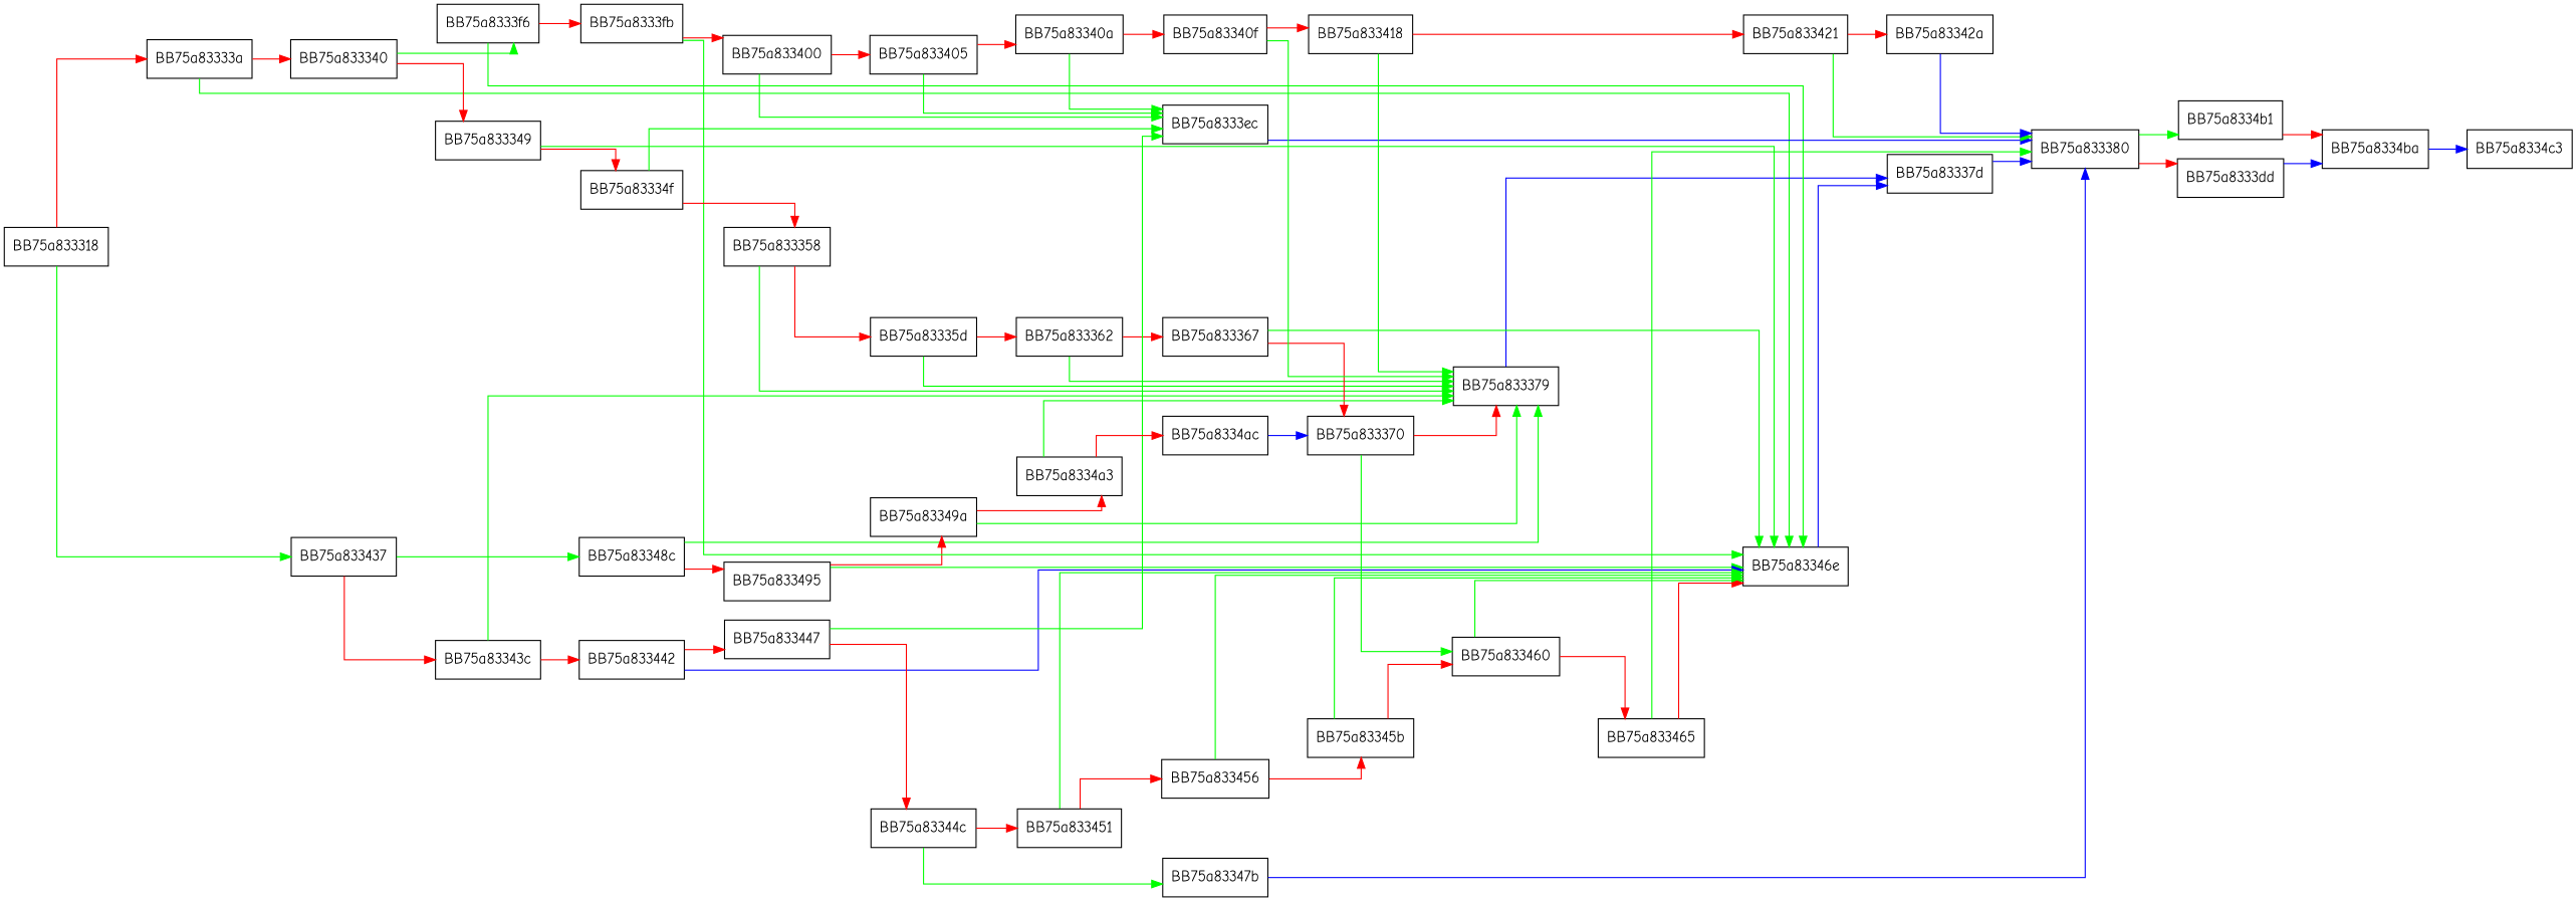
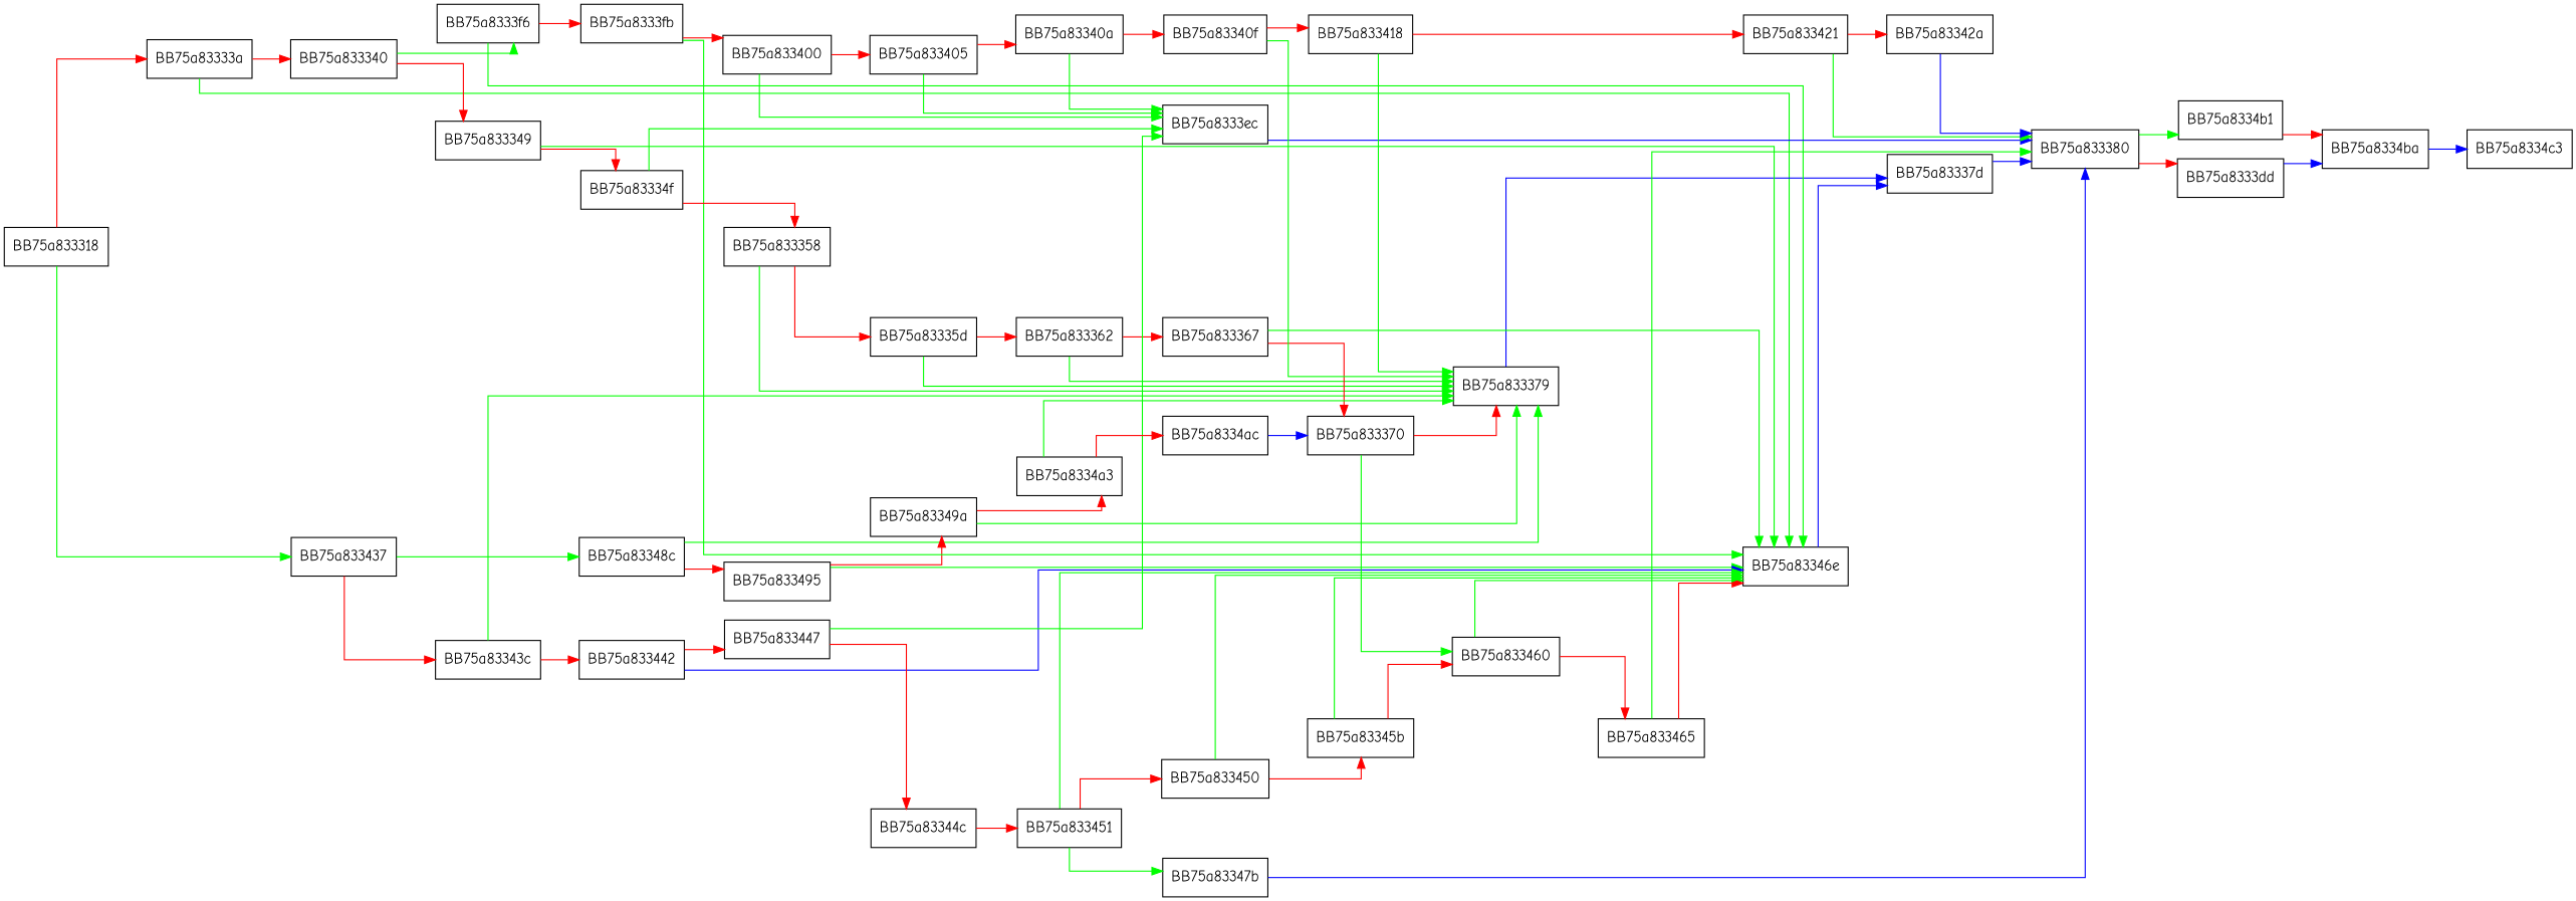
  digraph {
    fontname="Comic Neue"
    rankdir=LR
    splines=ortho
    node [fontname="Comic Neue" shape=box]
    edge [color=red fontname="Comic Neue"]
    BB75a833318
    BB75a833437
    BB75a83333a
    BB75a83348c
    BB75a83343c
    BB75a83346e
    BB75a833340
    BB75a833379
    BB75a833495
    BB75a833442
    BB75a83337d
    BB75a8333f6
    BB75a833349
    BB75a833380
    BB75a8333fb
    BB75a83334f
    BB75a833400
    BB75a8333ec
    BB75a833358
    BB75a83335d
    BB75a8334b1
    BB75a8333dd
    BB75a833362
    BB75a833367
    BB75a833370
    BB75a833460
    BB75a833465
    BB75a8334ba
    BB75a8334c3
    BB75a833405
    BB75a83340a
    BB75a83340f
    BB75a833418
    BB75a833421
    BB75a83342a
    BB75a83349a
    BB75a833447
    BB75a83344c
    BB75a83347b
    BB75a833451
-   BB75a833456
+   BB75a833456 [label=BB75a833450]
    BB75a83345b
    BB75a8334a3
    BB75a8334ac
    BB75a833318 -> BB75a833437 [color=green]
    BB75a833318 -> BB75a83333a
    BB75a833437 -> BB75a83348c [color=green]
    BB75a833437 -> BB75a83343c
    BB75a83333a -> BB75a83346e [color=green]
    BB75a83333a -> BB75a833340
    BB75a83348c -> BB75a833379 [color=green]
    BB75a83348c -> BB75a833495
    BB75a83343c -> BB75a833379 [color=green]
    BB75a83343c -> BB75a833442
    BB75a83346e -> BB75a83337d [color=blue]
    BB75a833340 -> BB75a8333f6 [color=green]
    BB75a833340 -> BB75a833349
    BB75a833379 -> BB75a83337d [color=blue]
    BB75a833495 -> BB75a83346e [color=green]
    BB75a833495 -> BB75a83349a
    BB75a833442 -> BB75a83346e [color=blue]
    BB75a833442 -> BB75a833447
    BB75a83337d -> BB75a833380 [color=blue]
    BB75a8333f6 -> BB75a83346e [color=green]
    BB75a8333f6 -> BB75a8333fb
    BB75a833349 -> BB75a83346e [color=green]
    BB75a833349 -> BB75a83334f
    BB75a833380 -> BB75a8334b1 [color=green]
    BB75a833380 -> BB75a8333dd
    BB75a8333fb -> BB75a83346e [color=green]
    BB75a8333fb -> BB75a833400
    BB75a83334f -> BB75a8333ec [color=green]
    BB75a83334f -> BB75a833358
    BB75a833400 -> BB75a8333ec [color=green]
    BB75a833400 -> BB75a833405
    BB75a8333ec -> BB75a833380 [color=blue]
    BB75a833358 -> BB75a833379 [color=green]
    BB75a833358 -> BB75a83335d
    BB75a83335d -> BB75a833379 [color=green]
    BB75a83335d -> BB75a833362
    BB75a8334b1 -> BB75a8334ba
    BB75a8333dd -> BB75a8334ba [color=blue]
    BB75a833362 -> BB75a833379 [color=green]
    BB75a833362 -> BB75a833367
    BB75a833367 -> BB75a83346e [color=green]
    BB75a833367 -> BB75a833370
    BB75a833370 -> BB75a833379
    BB75a833370 -> BB75a833460 [color=green]
    BB75a833460 -> BB75a83346e [color=green]
    BB75a833460 -> BB75a833465
    BB75a833465 -> BB75a83346e
    BB75a833465 -> BB75a833380 [color=green]
    BB75a8334ba -> BB75a8334c3 [color=blue]
    BB75a833405 -> BB75a8333ec [color=green]
    BB75a833405 -> BB75a83340a
    BB75a83340a -> BB75a8333ec [color=green]
    BB75a83340a -> BB75a83340f
    BB75a83340f -> BB75a833379 [color=green]
    BB75a83340f -> BB75a833418
    BB75a833418 -> BB75a833379 [color=green]
    BB75a833418 -> BB75a833421
    BB75a833421 -> BB75a833380 [color=green]
    BB75a833421 -> BB75a83342a
    BB75a83342a -> BB75a833380 [color=blue]
    BB75a83349a -> BB75a833379 [color=green]
    BB75a83349a -> BB75a8334a3
    BB75a833447 -> BB75a8333ec [color=green]
    BB75a833447 -> BB75a83344c
-   BB75a83344c -> BB75a83347b [color=green]
+   BB75a833451 -> BB75a83347b [color=green]
    BB75a83344c -> BB75a833451
    BB75a83347b -> BB75a833380 [color=blue]
    BB75a833451 -> BB75a83346e [color=green]
    BB75a833451 -> BB75a833456
    BB75a833456 -> BB75a83346e [color=green]
    BB75a833456 -> BB75a83345b
    BB75a83345b -> BB75a83346e [color=green]
    BB75a83345b -> BB75a833460
    BB75a8334a3 -> BB75a833379 [color=green]
    BB75a8334a3 -> BB75a8334ac
    BB75a8334ac -> BB75a833370 [color=blue]
  }
